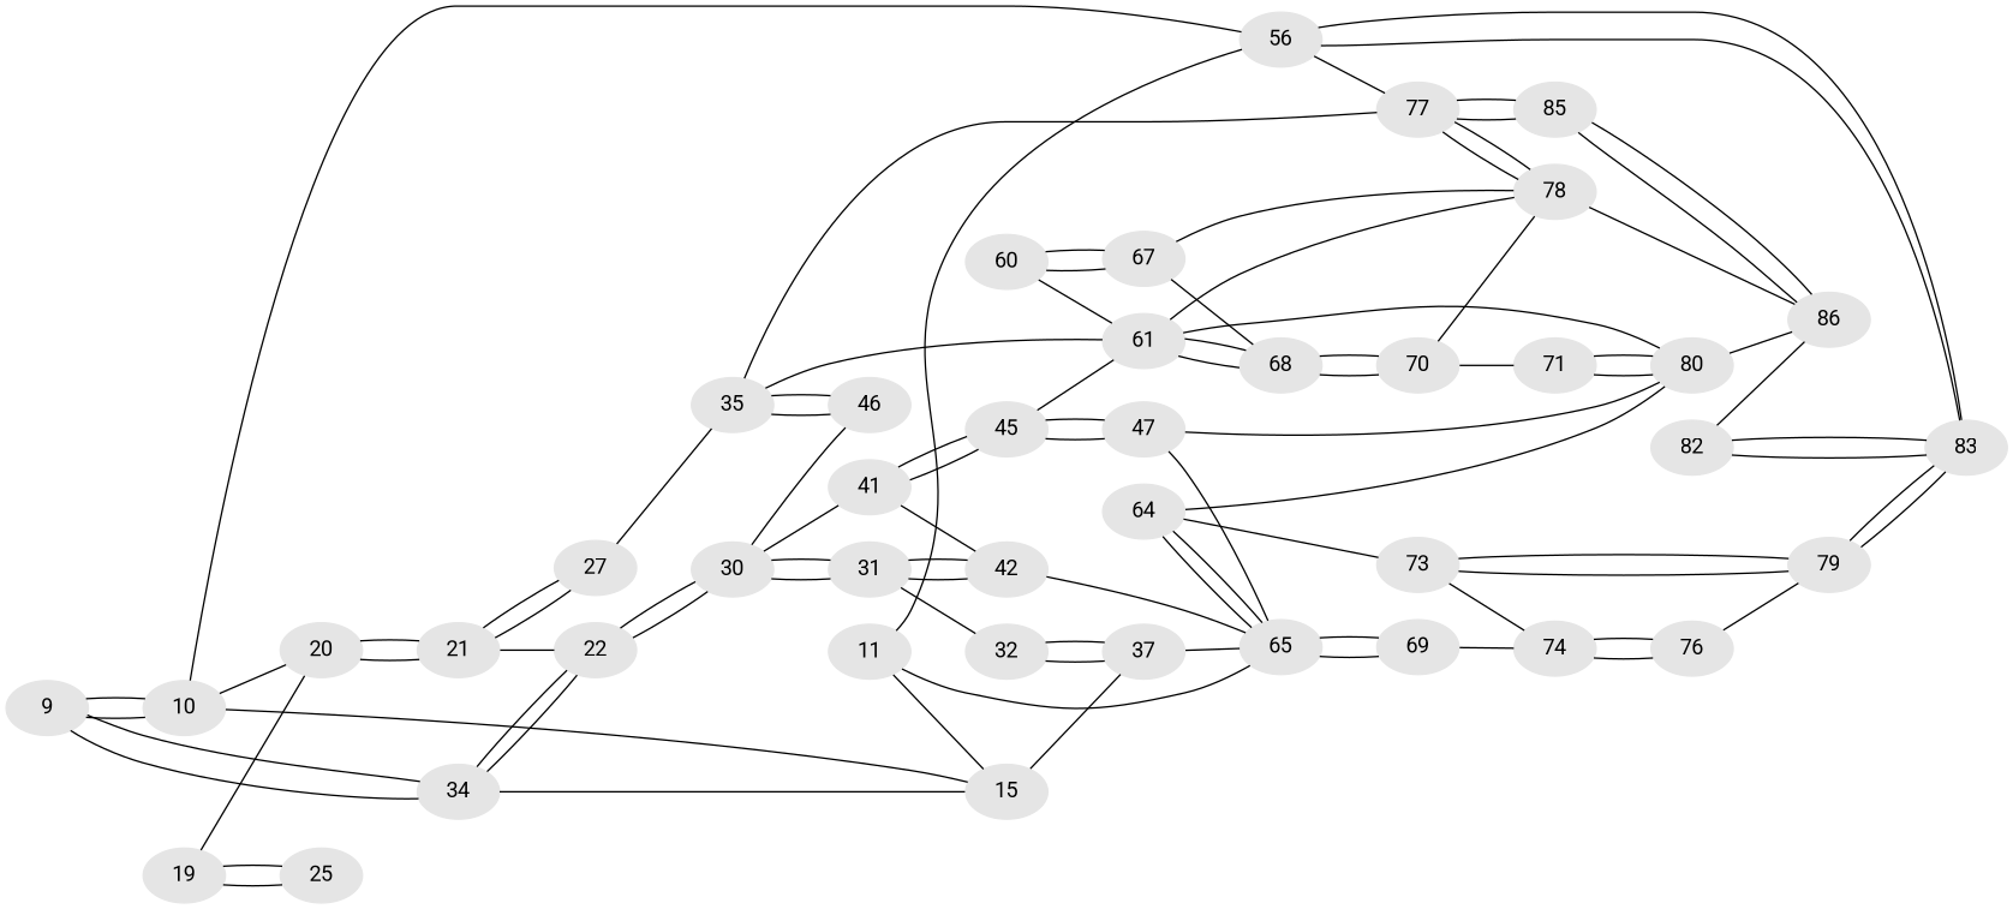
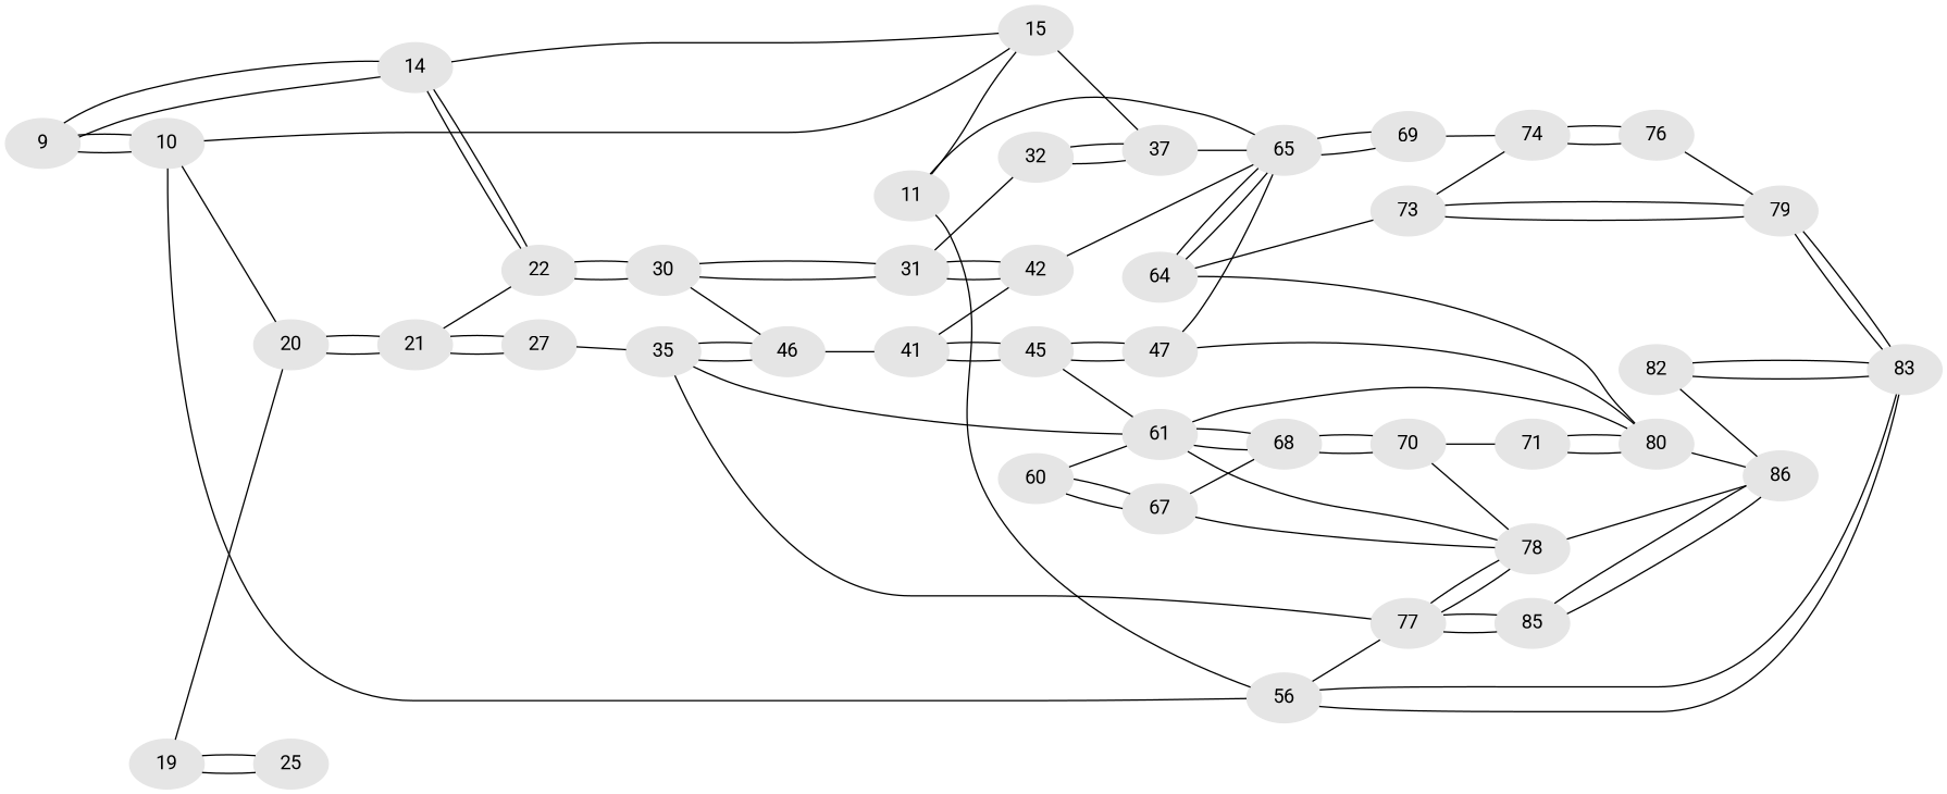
  graph {
    fontname=Roboto
    rankdir=LR
    node [color=gray90 fontname=Roboto style=filled]
    edge [fontname=Roboto]
    10 [super="+4+8"]
    9
-   14 [label=34]
+   14
    15 [super="+13+12"]
    20 [super="+7"]
    56 [super="+3"]
    22
    37 [super="+29+28"]
    21
    77 [super="+57+48+6"]
    83
    11
    65 [super="+39+46+40"]
    69 [super="+53"]
    30
    19
    25 [super="+24+18"]
    27
    78 [super="+75+66+58"]
    85
    35 [super="+34"]
    31
    n23 [label=46]
    61 [super="+50+59"]
    32
    42
    41
    80 [super="+63+62"]
    68
    45
    47
    86 [super="+84+81"]
    74 [super="+72+55"]
    76
    60
    67
    70
    64
    73
    79
    71
    82
    10 -- 15
    10 -- 20
    10 -- 56
    9 -- 10 [weight=2]
    9 -- 10
    9 -- 14
    9 -- 14
    14 -- 15
    14 -- 22
    14 -- 22
    15 -- 37 [weight=2]
    20 -- 21
    20 -- 21
    56 -- 77 [weight=2]
    56 -- 83
    56 -- 83
    22 -- 30
    22 -- 30
    37 -- 65
    21 -- 22
    21 -- 27
    21 -- 27
    77 -- 78 [weight=2]
    77 -- 78
    77 -- 85 [weight=2]
    77 -- 85
    11 -- 15
    11 -- 56
    11 -- 65
    65 -- 69 [weight=2]
    65 -- 69
    69 -- 74
    30 -- 31
    30 -- 31
    30 -- n23
    19 -- 20
    19 -- 25 [weight=2]
    19 -- 25
    27 -- 35
    78 -- 86
    85 -- 86
    85 -- 86
    35 -- 77
    35 -- n23
    35 -- n23
    35 -- 61
    31 -- 32
    31 -- 42
    31 -- 42
-   30 -- 41
+   n23 -- 41
    61 -- 78
    61 -- 80
    61 -- 68
    61 -- 68
    32 -- 37 [weight=2]
    32 -- 37
    42 -- 65
    41 -- 42
    41 -- 45
    41 -- 45
    80 -- 86
    68 -- 70
    68 -- 70
    45 -- 61
    45 -- 47
    45 -- 47
    47 -- 65
    47 -- 80
    74 -- 76 [weight=2]
    74 -- 76
    76 -- 79
    60 -- 61 [weight=2]
    60 -- 67
    60 -- 67
    67 -- 78
    67 -- 68
    70 -- 78
    70 -- 71
    64 -- 65
    64 -- 65
    64 -- 80
    64 -- 73
    73 -- 74
    73 -- 79
    73 -- 79
    79 -- 83
    79 -- 83
    71 -- 80 [weight=2]
    71 -- 80
    82 -- 83
    82 -- 83
    82 -- 86 [weight=2]
  }
